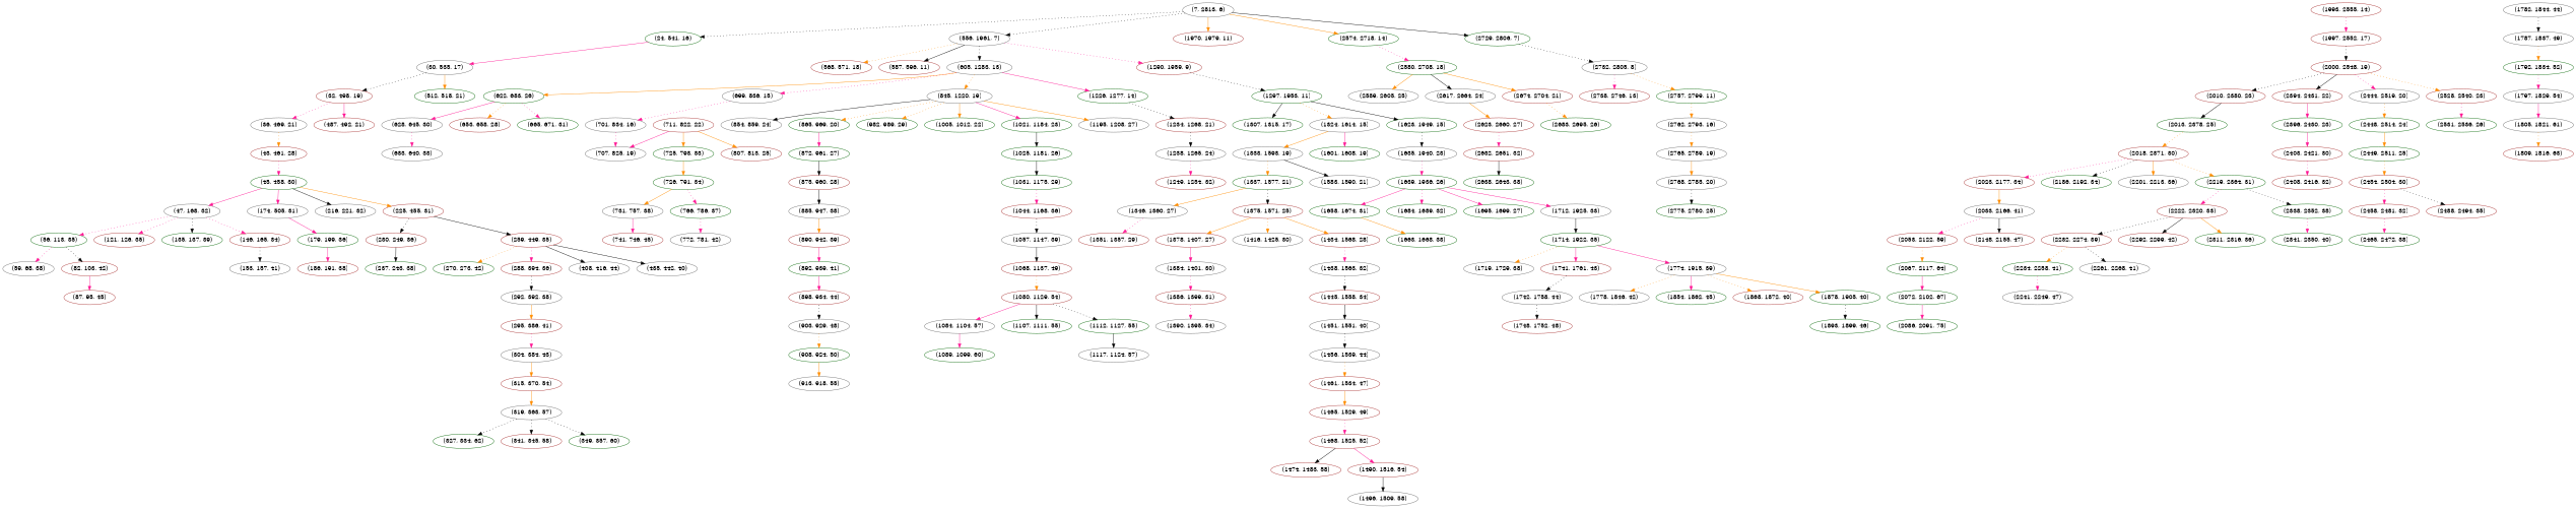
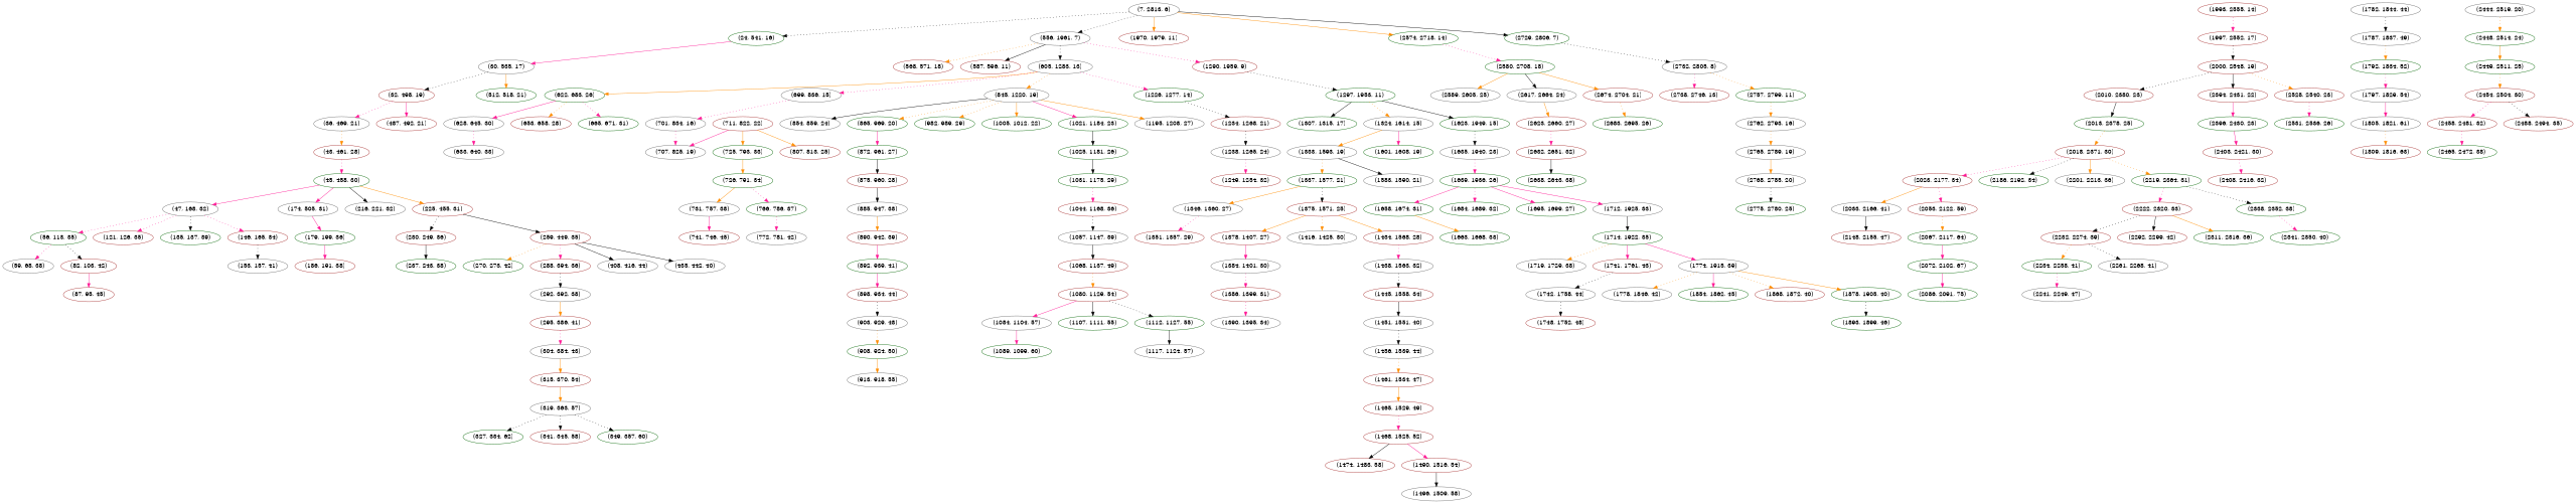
  digraph {
    fontname="DejaVu Serif"
    node [color=brown fontname="DejaVu Serif"]
    edge [color=deeppink fontname="DejaVu Serif" style=dotted]
    "(7, 2813, 6)" [color=gray40]
    "(24, 541, 16)" [color=darkgreen]
    "(556, 1961, 7)" [color=gray40]
    "(1970, 1979, 11)"
    "(2574, 2718, 14)" [color=darkgreen]
    "(2729, 2806, 7)" [color=darkgreen]
    "(30, 535, 17)" [color=gray40]
    "(568, 571, 18)"
    "(587, 596, 11)"
    "(605, 1283, 13)" [color=gray40]
    "(1290, 1959, 9)"
    "(1993, 2555, 14)"
    "(1997, 2552, 17)"
    "(2580, 2708, 18)" [color=darkgreen]
    "(2732, 2805, 8)" [color=gray40]
    "(32, 498, 19)"
    "(512, 518, 21)" [color=darkgreen]
    "(36, 469, 21)" [color=gray40]
    "(487, 492, 21)"
    "(43, 461, 28)"
    "(45, 458, 30)" [color=darkgreen]
    "(47, 168, 32)" [color=gray40]
    n23 [color=gray40 label="(174, 505, 31)"]
    "(216, 221, 32)" [color=gray40]
    "(225, 455, 31)"
    "(56, 113, 35)" [color=darkgreen]
    "(121, 126, 35)"
    "(135, 137, 39)" [color=darkgreen]
    "(146, 165, 34)"
    "(179, 199, 36)" [color=darkgreen]
    "(230, 249, 36)"
    "(259, 449, 35)"
    "(59, 68, 38)" [color=gray40]
    "(82, 103, 42)"
    "(153, 157, 41)" [color=gray40]
    "(87, 95, 45)"
    "(186, 191, 38)"
    "(237, 243, 38)" [color=darkgreen]
    "(270, 273, 42)" [color=darkgreen]
    "(288, 394, 36)"
    "(408, 416, 44)" [color=gray40]
    "(435, 442, 40)" [color=gray40]
    "(292, 392, 38)" [color=gray40]
    "(295, 386, 41)"
    "(304, 384, 43)" [color=gray40]
    "(315, 370, 54)"
    "(319, 363, 57)" [color=gray40]
    "(327, 334, 62)" [color=darkgreen]
    "(341, 345, 58)"
    "(349, 357, 60)" [color=darkgreen]
    "(622, 683, 26)" [color=darkgreen]
    "(699, 836, 15)" [color=gray40]
    "(845, 1220, 19)" [color=gray40]
    "(1226, 1277, 14)" [color=darkgreen]
    "(1297, 1953, 11)" [color=darkgreen]
    "(628, 645, 30)" [color=gray40]
    "(653, 658, 28)"
    "(665, 671, 31)" [color=darkgreen]
    "(701, 834, 16)" [color=gray40]
    "(854, 859, 24)" [color=gray40]
    "(865, 969, 20)" [color=darkgreen]
    "(982, 989, 29)" [color=darkgreen]
    "(1005, 1012, 22)" [color=darkgreen]
    "(1021, 1184, 23)" [color=darkgreen]
    "(1195, 1208, 27)" [color=gray40]
    "(1234, 1268, 21)"
    "(633, 640, 33)" [color=gray40]
    "(707, 825, 19)" [color=gray40]
    "(711, 822, 22)"
    "(725, 793, 33)" [color=darkgreen]
    "(807, 813, 25)"
    "(726, 791, 34)" [color=darkgreen]
    "(731, 757, 38)" [color=gray40]
    "(766, 786, 37)" [color=darkgreen]
    "(741, 746, 45)"
    "(772, 781, 42)" [color=gray40]
    "(872, 961, 27)" [color=darkgreen]
    "(1025, 1181, 26)" [color=darkgreen]
    "(875, 960, 28)"
    "(885, 947, 38)" [color=gray40]
    "(890, 942, 39)"
    "(892, 939, 41)" [color=darkgreen]
    "(898, 934, 44)"
    "(903, 929, 48)" [color=gray40]
    "(908, 924, 50)" [color=darkgreen]
    "(913, 918, 55)" [color=gray40]
    "(1031, 1175, 29)" [color=darkgreen]
    "(1044, 1168, 36)"
    "(1057, 1147, 39)" [color=gray40]
    "(1068, 1137, 49)"
    "(1080, 1129, 54)"
    "(1084, 1104, 57)" [color=gray40]
    "(1107, 1111, 55)" [color=darkgreen]
    "(1112, 1127, 55)" [color=darkgreen]
    "(1089, 1099, 60)" [color=darkgreen]
    "(1117, 1124, 57)" [color=gray40]
    "(1238, 1265, 24)" [color=gray40]
    "(1249, 1254, 32)"
    "(1307, 1315, 17)" [color=darkgreen]
    "(1324, 1614, 15)" [color=gray40]
    "(1623, 1949, 15)" [color=darkgreen]
    "(1333, 1593, 19)" [color=gray40]
    "(1601, 1608, 19)" [color=darkgreen]
    "(1635, 1940, 23)" [color=gray40]
    "(1337, 1577, 21)" [color=darkgreen]
    "(1583, 1590, 21)" [color=gray40]
    "(1346, 1360, 27)" [color=gray40]
    "(1375, 1571, 25)"
    "(1351, 1357, 29)"
    "(1378, 1407, 27)"
    "(1416, 1425, 30)" [color=gray40]
    "(1434, 1568, 28)"
    "(1384, 1401, 30)" [color=gray40]
    "(1438, 1563, 32)" [color=gray40]
    "(1386, 1399, 31)"
    "(1390, 1395, 34)" [color=gray40]
    "(1445, 1558, 34)"
    "(1451, 1551, 40)" [color=gray40]
    "(1456, 1539, 44)" [color=gray40]
    "(1461, 1534, 47)"
    "(1465, 1529, 49)"
    "(1468, 1525, 52)"
    "(1474, 1483, 58)"
    "(1490, 1516, 54)"
    "(1496, 1509, 58)" [color=gray40]
    "(1639, 1936, 26)" [color=darkgreen]
    "(1658, 1674, 31)" [color=darkgreen]
    "(1684, 1689, 32)" [color=darkgreen]
    "(1695, 1699, 27)" [color=darkgreen]
    "(1712, 1925, 33)" [color=gray40]
    "(1663, 1668, 33)" [color=darkgreen]
    "(1714, 1922, 35)" [color=darkgreen]
    "(1719, 1729, 38)" [color=gray40]
    "(1741, 1761, 43)"
    "(1774, 1915, 39)" [color=gray40]
    "(1742, 1758, 44)" [color=gray40]
    "(1778, 1846, 42)" [color=gray40]
    "(1854, 1862, 45)" [color=darkgreen]
    "(1868, 1872, 40)"
    "(1878, 1905, 40)" [color=darkgreen]
    "(1748, 1752, 48)"
    "(1893, 1899, 46)" [color=darkgreen]
    "(1782, 1844, 44)" [color=gray40]
    "(1787, 1837, 49)" [color=gray40]
    "(1792, 1834, 52)" [color=darkgreen]
    "(1797, 1829, 54)" [color=gray40]
    "(1805, 1821, 61)" [color=gray40]
    "(1809, 1816, 63)"
    "(2000, 2548, 19)"
    "(2010, 2380, 23)"
    "(2394, 2431, 22)"
    "(2444, 2519, 20)" [color=gray40]
    "(2528, 2540, 23)"
    "(2013, 2378, 25)" [color=darkgreen]
    "(2396, 2430, 23)" [color=darkgreen]
    "(2448, 2514, 24)" [color=darkgreen]
    "(2531, 2536, 26)" [color=darkgreen]
    "(2018, 2371, 30)"
    "(2023, 2177, 34)"
    "(2186, 2192, 34)" [color=darkgreen]
    "(2201, 2213, 36)" [color=gray40]
    "(2219, 2364, 31)" [color=darkgreen]
    "(2033, 2166, 41)" [color=gray40]
    "(2222, 2320, 33)"
    "(2338, 2352, 38)" [color=darkgreen]
    "(2053, 2122, 59)"
    "(2148, 2155, 47)"
    "(2067, 2117, 64)" [color=darkgreen]
    "(2072, 2102, 67)" [color=darkgreen]
    "(2086, 2091, 75)" [color=darkgreen]
    "(2232, 2274, 39)"
    "(2292, 2299, 42)"
    "(2311, 2316, 36)" [color=darkgreen]
    "(2341, 2350, 40)" [color=darkgreen]
    "(2234, 2258, 41)" [color=darkgreen]
    "(2261, 2268, 41)" [color=gray40]
    "(2241, 2249, 47)" [color=gray40]
    "(2403, 2421, 30)"
    "(2408, 2416, 32)"
    "(2449, 2511, 25)" [color=darkgreen]
    "(2454, 2504, 30)"
    "(2458, 2481, 32)"
    "(2488, 2494, 35)"
    "(2465, 2472, 38)" [color=darkgreen]
    "(2589, 2605, 25)" [color=gray40]
    "(2617, 2664, 24)" [color=gray40]
    "(2674, 2704, 21)"
    "(2623, 2660, 27)"
    "(2683, 2695, 26)" [color=darkgreen]
    "(2632, 2651, 32)"
    "(2638, 2643, 38)" [color=darkgreen]
    "(2738, 2746, 13)"
    "(2757, 2799, 11)" [color=darkgreen]
    "(2762, 2793, 16)" [color=gray40]
    "(2765, 2789, 19)" [color=gray40]
    "(2768, 2785, 20)" [color=gray40]
    "(2775, 2780, 25)" [color=darkgreen]
    "(7, 2813, 6)" -> "(24, 541, 16)" [color=black]
    "(7, 2813, 6)" -> "(556, 1961, 7)" [color=black]
    "(7, 2813, 6)" -> "(1970, 1979, 11)" [color=darkorange style=solid]
    "(7, 2813, 6)" -> "(2574, 2718, 14)" [color=darkorange style=solid]
    "(7, 2813, 6)" -> "(2729, 2806, 7)" [color=black style=solid]
    "(24, 541, 16)" -> "(30, 535, 17)" [style=solid]
    "(556, 1961, 7)" -> "(568, 571, 18)" [color=darkorange]
    "(556, 1961, 7)" -> "(587, 596, 11)" [color=black style=solid]
    "(556, 1961, 7)" -> "(605, 1283, 13)" [color=black]
    "(556, 1961, 7)" -> "(1290, 1959, 9)"
    "(2574, 2718, 14)" -> "(2580, 2708, 18)"
    "(2729, 2806, 7)" -> "(2732, 2805, 8)" [color=black]
    "(30, 535, 17)" -> "(32, 498, 19)" [color=black]
    "(30, 535, 17)" -> "(512, 518, 21)" [color=darkorange style=solid]
    "(605, 1283, 13)" -> "(622, 683, 26)" [color=darkorange style=solid]
    "(605, 1283, 13)" -> "(699, 836, 15)"
    "(605, 1283, 13)" -> "(845, 1220, 19)" [color=darkorange]
-   "(605, 1283, 13)" -> "(1226, 1277, 14)" [style=solid]
+   "(605, 1283, 13)" -> "(1226, 1277, 14)"
    "(1290, 1959, 9)" -> "(1297, 1953, 11)" [color=black]
    "(1993, 2555, 14)" -> "(1997, 2552, 17)"
    "(1997, 2552, 17)" -> "(2000, 2548, 19)" [color=black]
    "(2580, 2708, 18)" -> "(2589, 2605, 25)" [color=darkorange style=solid]
    "(2580, 2708, 18)" -> "(2617, 2664, 24)" [color=black style=solid]
    "(2580, 2708, 18)" -> "(2674, 2704, 21)" [color=darkorange style=solid]
    "(2732, 2805, 8)" -> "(2738, 2746, 13)"
    "(2732, 2805, 8)" -> "(2757, 2799, 11)" [color=darkorange]
    "(32, 498, 19)" -> "(36, 469, 21)"
    "(32, 498, 19)" -> "(487, 492, 21)" [style=solid]
    "(36, 469, 21)" -> "(43, 461, 28)" [color=darkorange]
    "(43, 461, 28)" -> "(45, 458, 30)"
    "(45, 458, 30)" -> "(47, 168, 32)" [style=solid]
    "(45, 458, 30)" -> n23 [style=solid]
    "(45, 458, 30)" -> "(216, 221, 32)" [color=black style=solid]
    "(45, 458, 30)" -> "(225, 455, 31)" [color=darkorange style=solid]
    "(47, 168, 32)" -> "(56, 113, 35)"
    "(47, 168, 32)" -> "(121, 126, 35)"
    "(47, 168, 32)" -> "(135, 137, 39)" [color=black]
    "(47, 168, 32)" -> "(146, 165, 34)"
    n23 -> "(179, 199, 36)" [style=solid]
    "(225, 455, 31)" -> "(230, 249, 36)" [color=black]
    "(225, 455, 31)" -> "(259, 449, 35)" [color=black style=solid]
    "(56, 113, 35)" -> "(59, 68, 38)"
    "(56, 113, 35)" -> "(82, 103, 42)" [color=black]
    "(146, 165, 34)" -> "(153, 157, 41)" [color=black]
    "(179, 199, 36)" -> "(186, 191, 38)" [style=solid]
    "(230, 249, 36)" -> "(237, 243, 38)" [color=black style=solid]
    "(259, 449, 35)" -> "(270, 273, 42)" [color=darkorange]
    "(259, 449, 35)" -> "(288, 394, 36)"
    "(259, 449, 35)" -> "(408, 416, 44)" [color=black style=solid]
    "(259, 449, 35)" -> "(435, 442, 40)" [color=black style=solid]
    "(82, 103, 42)" -> "(87, 95, 45)" [style=solid]
    "(288, 394, 36)" -> "(292, 392, 38)" [color=black]
    "(292, 392, 38)" -> "(295, 386, 41)" [color=darkorange style=solid]
    "(295, 386, 41)" -> "(304, 384, 43)"
    "(304, 384, 43)" -> "(315, 370, 54)" [color=darkorange style=solid]
    "(315, 370, 54)" -> "(319, 363, 57)" [color=darkorange style=solid]
    "(319, 363, 57)" -> "(327, 334, 62)" [color=black]
    "(319, 363, 57)" -> "(341, 345, 58)" [color=black]
    "(319, 363, 57)" -> "(349, 357, 60)" [color=black]
    "(622, 683, 26)" -> "(628, 645, 30)" [style=solid]
    "(622, 683, 26)" -> "(653, 658, 28)" [color=darkorange]
    "(622, 683, 26)" -> "(665, 671, 31)"
    "(699, 836, 15)" -> "(701, 834, 16)"
    "(845, 1220, 19)" -> "(854, 859, 24)" [color=black style=solid]
    "(845, 1220, 19)" -> "(865, 969, 20)" [color=darkorange]
    "(845, 1220, 19)" -> "(982, 989, 29)" [color=darkorange]
    "(845, 1220, 19)" -> "(1005, 1012, 22)" [color=darkorange style=solid]
    "(845, 1220, 19)" -> "(1021, 1184, 23)" [style=solid]
    "(845, 1220, 19)" -> "(1195, 1208, 27)" [color=darkorange style=solid]
    "(1226, 1277, 14)" -> "(1234, 1268, 21)" [color=black]
    "(1297, 1953, 11)" -> "(1307, 1315, 17)" [color=black style=solid]
    "(1297, 1953, 11)" -> "(1324, 1614, 15)" [color=darkorange]
    "(1297, 1953, 11)" -> "(1623, 1949, 15)" [color=black style=solid]
    "(628, 645, 30)" -> "(633, 640, 33)"
    "(701, 834, 16)" -> "(707, 825, 19)"
    "(865, 969, 20)" -> "(872, 961, 27)" [style=solid]
    "(1021, 1184, 23)" -> "(1025, 1181, 26)" [color=black style=solid]
    "(1234, 1268, 21)" -> "(1238, 1265, 24)" [color=black]
    "(711, 822, 22)" -> "(707, 825, 19)" [style=solid]
    "(711, 822, 22)" -> "(725, 793, 33)" [color=darkorange style=solid]
    "(711, 822, 22)" -> "(807, 813, 25)" [color=darkorange style=solid]
    "(725, 793, 33)" -> "(726, 791, 34)" [color=darkorange style=solid]
    "(726, 791, 34)" -> "(731, 757, 38)" [color=darkorange style=solid]
    "(726, 791, 34)" -> "(766, 786, 37)"
    "(731, 757, 38)" -> "(741, 746, 45)" [style=solid]
    "(766, 786, 37)" -> "(772, 781, 42)"
    "(872, 961, 27)" -> "(875, 960, 28)" [color=black style=solid]
    "(1025, 1181, 26)" -> "(1031, 1175, 29)" [color=black style=solid]
    "(875, 960, 28)" -> "(885, 947, 38)" [color=black style=solid]
    "(885, 947, 38)" -> "(890, 942, 39)" [color=darkorange style=solid]
    "(890, 942, 39)" -> "(892, 939, 41)" [style=solid]
    "(892, 939, 41)" -> "(898, 934, 44)" [style=solid]
    "(898, 934, 44)" -> "(903, 929, 48)" [color=black]
    "(903, 929, 48)" -> "(908, 924, 50)" [color=darkorange]
    "(908, 924, 50)" -> "(913, 918, 55)" [color=darkorange style=solid]
    "(1031, 1175, 29)" -> "(1044, 1168, 36)"
    "(1044, 1168, 36)" -> "(1057, 1147, 39)" [color=black]
    "(1057, 1147, 39)" -> "(1068, 1137, 49)" [color=black style=solid]
    "(1068, 1137, 49)" -> "(1080, 1129, 54)" [color=darkorange]
    "(1080, 1129, 54)" -> "(1084, 1104, 57)" [style=solid]
    "(1080, 1129, 54)" -> "(1107, 1111, 55)" [color=black style=solid]
    "(1080, 1129, 54)" -> "(1112, 1127, 55)" [color=black]
    "(1084, 1104, 57)" -> "(1089, 1099, 60)" [style=solid]
    "(1112, 1127, 55)" -> "(1117, 1124, 57)" [color=black style=solid]
    "(1238, 1265, 24)" -> "(1249, 1254, 32)"
    "(1324, 1614, 15)" -> "(1333, 1593, 19)" [color=darkorange style=solid]
    "(1324, 1614, 15)" -> "(1601, 1608, 19)" [style=solid]
    "(1623, 1949, 15)" -> "(1635, 1940, 23)" [color=black]
    "(1333, 1593, 19)" -> "(1337, 1577, 21)" [color=darkorange]
    "(1333, 1593, 19)" -> "(1583, 1590, 21)" [color=black style=solid]
    "(1635, 1940, 23)" -> "(1639, 1936, 26)"
    "(1337, 1577, 21)" -> "(1346, 1360, 27)" [color=darkorange style=solid]
    "(1337, 1577, 21)" -> "(1375, 1571, 25)" [color=black]
    "(1346, 1360, 27)" -> "(1351, 1357, 29)"
    "(1375, 1571, 25)" -> "(1378, 1407, 27)" [color=darkorange style=solid]
    "(1375, 1571, 25)" -> "(1416, 1425, 30)" [color=darkorange]
    "(1375, 1571, 25)" -> "(1434, 1568, 28)" [color=darkorange style=solid]
    "(1378, 1407, 27)" -> "(1384, 1401, 30)" [style=solid]
    "(1434, 1568, 28)" -> "(1438, 1563, 32)"
    "(1384, 1401, 30)" -> "(1386, 1399, 31)"
    "(1438, 1563, 32)" -> "(1445, 1558, 34)" [color=black]
    "(1386, 1399, 31)" -> "(1390, 1395, 34)"
    "(1445, 1558, 34)" -> "(1451, 1551, 40)" [color=black style=solid]
    "(1451, 1551, 40)" -> "(1456, 1539, 44)" [color=black]
    "(1456, 1539, 44)" -> "(1461, 1534, 47)" [color=darkorange]
    "(1461, 1534, 47)" -> "(1465, 1529, 49)" [color=darkorange style=solid]
    "(1465, 1529, 49)" -> "(1468, 1525, 52)"
    "(1468, 1525, 52)" -> "(1474, 1483, 58)" [color=black style=solid]
    "(1468, 1525, 52)" -> "(1490, 1516, 54)" [style=solid]
    "(1490, 1516, 54)" -> "(1496, 1509, 58)" [color=black style=solid]
    "(1639, 1936, 26)" -> "(1658, 1674, 31)" [style=solid]
    "(1639, 1936, 26)" -> "(1684, 1689, 32)"
    "(1639, 1936, 26)" -> "(1695, 1699, 27)" [style=solid]
    "(1639, 1936, 26)" -> "(1712, 1925, 33)" [style=solid]
    "(1658, 1674, 31)" -> "(1663, 1668, 33)" [color=darkorange style=solid]
    "(1712, 1925, 33)" -> "(1714, 1922, 35)" [color=black style=solid]
    "(1714, 1922, 35)" -> "(1719, 1729, 38)" [color=darkorange]
    "(1714, 1922, 35)" -> "(1741, 1761, 43)" [style=solid]
    "(1714, 1922, 35)" -> "(1774, 1915, 39)" [style=solid]
    "(1741, 1761, 43)" -> "(1742, 1758, 44)" [color=black]
    "(1774, 1915, 39)" -> "(1778, 1846, 42)" [color=darkorange]
    "(1774, 1915, 39)" -> "(1854, 1862, 45)" [style=solid]
    "(1774, 1915, 39)" -> "(1868, 1872, 40)" [color=darkorange]
    "(1774, 1915, 39)" -> "(1878, 1905, 40)" [color=darkorange style=solid]
    "(1742, 1758, 44)" -> "(1748, 1752, 48)" [color=black]
    "(1878, 1905, 40)" -> "(1893, 1899, 46)" [color=black]
    "(1782, 1844, 44)" -> "(1787, 1837, 49)" [color=black]
    "(1787, 1837, 49)" -> "(1792, 1834, 52)" [color=darkorange]
    "(1792, 1834, 52)" -> "(1797, 1829, 54)"
    "(1797, 1829, 54)" -> "(1805, 1821, 61)" [style=solid]
    "(1805, 1821, 61)" -> "(1809, 1816, 63)" [color=darkorange]
    "(2000, 2548, 19)" -> "(2010, 2380, 23)" [color=black]
    "(2000, 2548, 19)" -> "(2394, 2431, 22)" [color=black style=solid]
-   "(2000, 2548, 19)" -> "(2444, 2519, 20)"
    "(2000, 2548, 19)" -> "(2528, 2540, 23)" [color=darkorange]
    "(2010, 2380, 23)" -> "(2013, 2378, 25)" [color=black style=solid]
    "(2394, 2431, 22)" -> "(2396, 2430, 23)" [style=solid]
    "(2444, 2519, 20)" -> "(2448, 2514, 24)" [color=darkorange]
    "(2528, 2540, 23)" -> "(2531, 2536, 26)"
    "(2013, 2378, 25)" -> "(2018, 2371, 30)" [color=darkorange]
    "(2396, 2430, 23)" -> "(2403, 2421, 30)" [style=solid]
    "(2448, 2514, 24)" -> "(2449, 2511, 25)" [color=darkorange style=solid]
    "(2018, 2371, 30)" -> "(2023, 2177, 34)"
    "(2018, 2371, 30)" -> "(2186, 2192, 34)" [color=black]
    "(2018, 2371, 30)" -> "(2201, 2213, 36)" [color=darkorange style=solid]
    "(2018, 2371, 30)" -> "(2219, 2364, 31)" [color=darkorange]
    "(2023, 2177, 34)" -> "(2033, 2166, 41)" [color=darkorange style=solid]
    "(2219, 2364, 31)" -> "(2222, 2320, 33)"
    "(2219, 2364, 31)" -> "(2338, 2352, 38)" [color=black]
-   "(2033, 2166, 41)" -> "(2053, 2122, 59)"
+   "(2023, 2177, 34)" -> "(2053, 2122, 59)"
    "(2033, 2166, 41)" -> "(2148, 2155, 47)" [color=black style=solid]
    "(2222, 2320, 33)" -> "(2232, 2274, 39)" [color=black]
    "(2222, 2320, 33)" -> "(2292, 2299, 42)" [color=black style=solid]
    "(2222, 2320, 33)" -> "(2311, 2316, 36)" [color=darkorange style=solid]
    "(2338, 2352, 38)" -> "(2341, 2350, 40)"
    "(2053, 2122, 59)" -> "(2067, 2117, 64)" [color=darkorange]
    "(2067, 2117, 64)" -> "(2072, 2102, 67)" [style=solid]
    "(2072, 2102, 67)" -> "(2086, 2091, 75)" [style=solid]
    "(2232, 2274, 39)" -> "(2234, 2258, 41)" [color=darkorange]
    "(2232, 2274, 39)" -> "(2261, 2268, 41)" [color=black]
    "(2234, 2258, 41)" -> "(2241, 2249, 47)"
    "(2403, 2421, 30)" -> "(2408, 2416, 32)"
    "(2449, 2511, 25)" -> "(2454, 2504, 30)" [color=darkorange]
    "(2454, 2504, 30)" -> "(2458, 2481, 32)"
    "(2454, 2504, 30)" -> "(2488, 2494, 35)" [color=black]
    "(2458, 2481, 32)" -> "(2465, 2472, 38)"
    "(2617, 2664, 24)" -> "(2623, 2660, 27)" [color=darkorange style=solid]
    "(2674, 2704, 21)" -> "(2683, 2695, 26)" [color=darkorange]
    "(2623, 2660, 27)" -> "(2632, 2651, 32)"
    "(2632, 2651, 32)" -> "(2638, 2643, 38)" [color=black style=solid]
    "(2757, 2799, 11)" -> "(2762, 2793, 16)" [color=darkorange]
    "(2762, 2793, 16)" -> "(2765, 2789, 19)" [color=darkorange]
    "(2765, 2789, 19)" -> "(2768, 2785, 20)" [color=darkorange style=solid]
    "(2768, 2785, 20)" -> "(2775, 2780, 25)" [color=black]
  }
